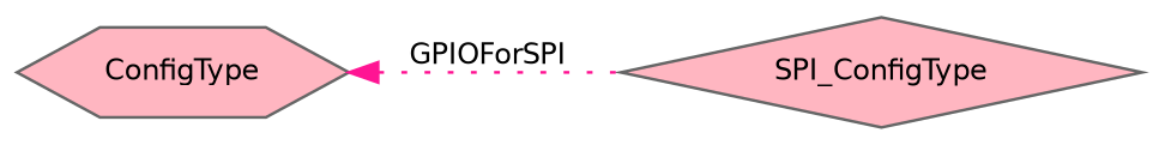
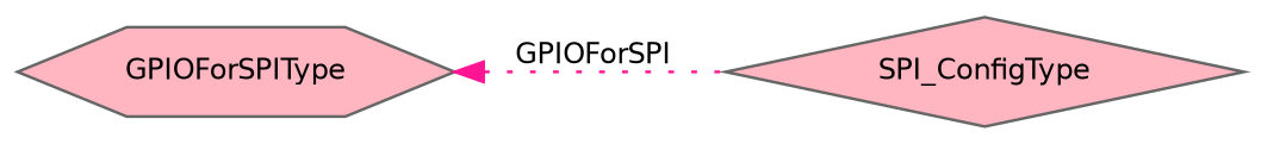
  digraph {
    rankdir=LR
    fontname="DejaVu Sans"
    node [color=gray40 fillcolor=lightpink fontname="DejaVu Sans" fontsize=10 style=filled]
    n1 [fontcolor=black height=0.2 label=SPI_ConfigType shape=diamond width=0.4]
-   n2 [height=0.2 label=ConfigType shape=hexagon width=0.4]
+   n2 [height=0.2 label=GPIOForSPIType shape=hexagon width=0.4]
    n2 -> n1 [color=deeppink dir=back fontname="DejaVu Sans" fontsize=10 label=" GPIOForSPI" labelfontname=Helvetica labelfontsize=10 style=dotted]
  }
